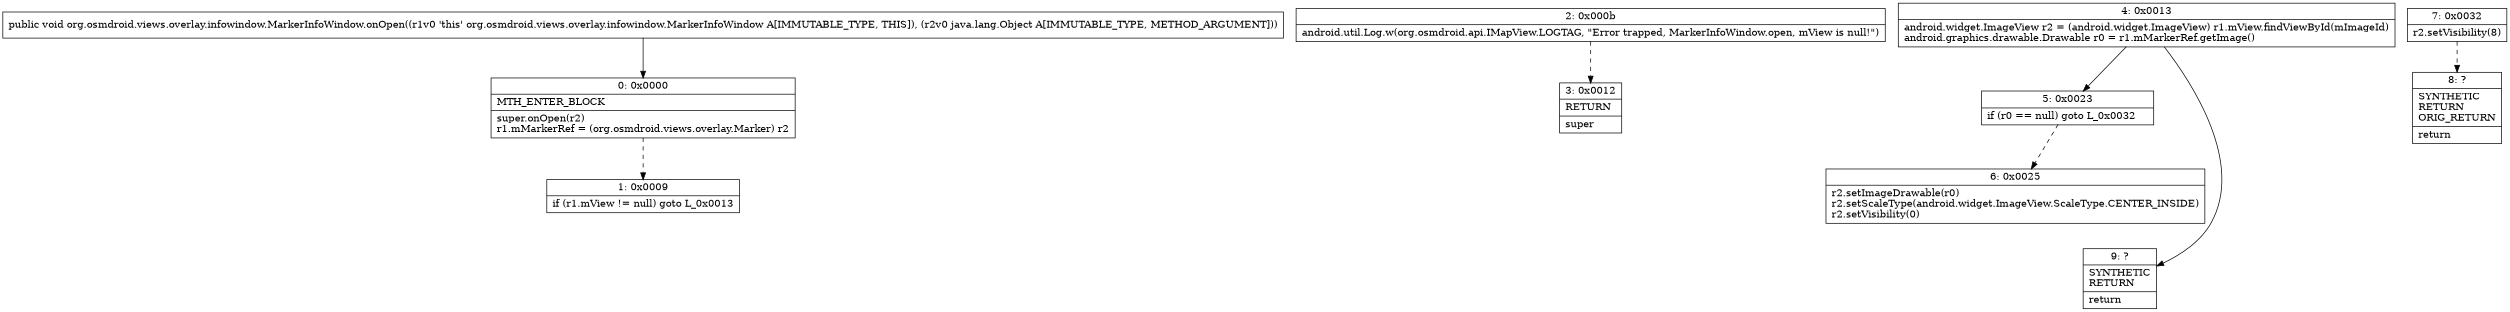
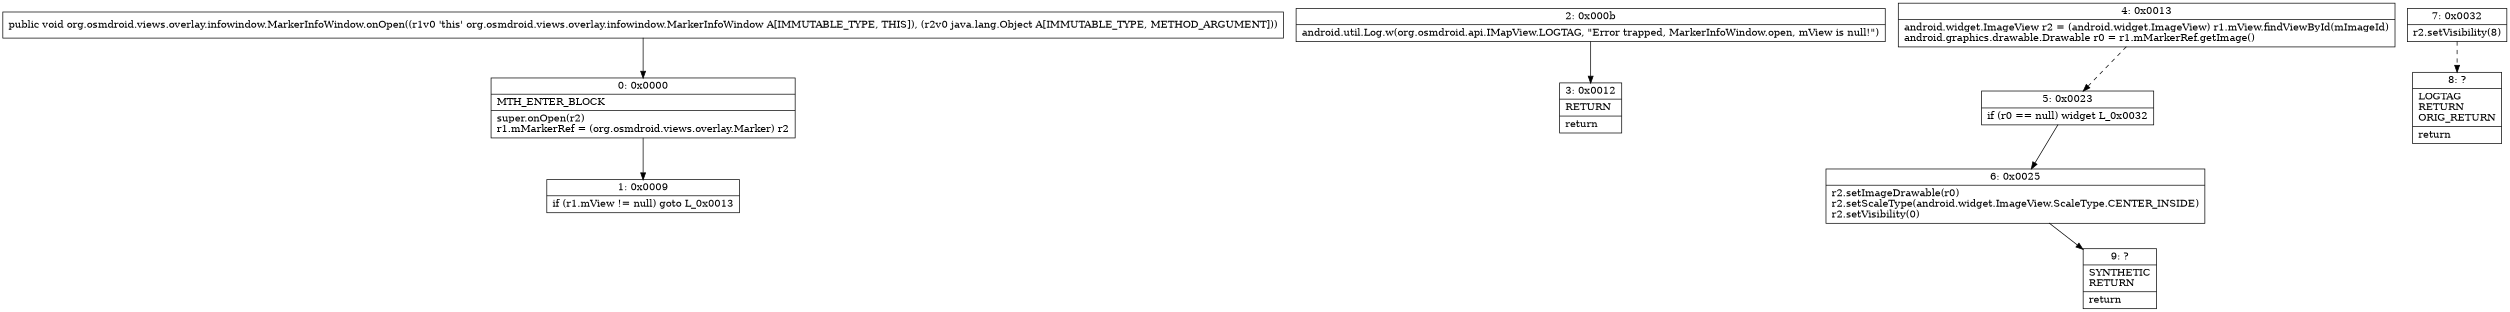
  digraph {
    node [shape=record]
    n1 [label="{0\:\ 0x0000|MTH_ENTER_BLOCK\l|super.onOpen(r2)\lr1.mMarkerRef = (org.osmdroid.views.overlay.Marker) r2\l}"]
    n2 [label="{1\:\ 0x0009|if (r1.mView != null) goto L_0x0013\l}"]
    n3 [label="{2\:\ 0x000b|android.util.Log.w(org.osmdroid.api.IMapView.LOGTAG, \"Error trapped, MarkerInfoWindow.open, mView is null!\")\l}"]
-   n4 [label="{3\:\ 0x0012|RETURN\l|super\l}"]
+   n4 [label="{3\:\ 0x0012|RETURN\l|return\l}"]
    n5 [label="{4\:\ 0x0013|android.widget.ImageView r2 = (android.widget.ImageView) r1.mView.findViewById(mImageId)\landroid.graphics.drawable.Drawable r0 = r1.mMarkerRef.getImage()\l}"]
-   n6 [label="{5\:\ 0x0023|if (r0 == null) goto L_0x0032\l}"]
+   n6 [label="{5\:\ 0x0023|if (r0 == null) widget L_0x0032\l}"]
    n7 [label="{6\:\ 0x0025|r2.setImageDrawable(r0)\lr2.setScaleType(android.widget.ImageView.ScaleType.CENTER_INSIDE)\lr2.setVisibility(0)\l}"]
    n8 [label="{9\:\ ?|SYNTHETIC\lRETURN\l|return\l}"]
    n9 [label="{7\:\ 0x0032|r2.setVisibility(8)\l}"]
-   n10 [label="{8\:\ ?|SYNTHETIC\lRETURN\lORIG_RETURN\l|return\l}"]
+   n10 [label="{8\:\ ?|LOGTAG\lRETURN\lORIG_RETURN\l|return\l}"]
    n11 [label="{public void org.osmdroid.views.overlay.infowindow.MarkerInfoWindow.onOpen((r1v0 'this' org.osmdroid.views.overlay.infowindow.MarkerInfoWindow A[IMMUTABLE_TYPE, THIS]), (r2v0 java.lang.Object A[IMMUTABLE_TYPE, METHOD_ARGUMENT])) }"]
-   n1 -> n2 [style=dashed]
-   n3 -> n4 [style=dashed]
-   n5 -> n6
-   n6 -> n7 [style=dashed]
-   n5 -> n8
+   n1 -> n2
+   n3 -> n4
+   n5 -> n6 [style=dashed]
+   n6 -> n7 [style=solid]
+   n7 -> n8
    n9 -> n10 [style=dashed]
    n11 -> n1
  }
